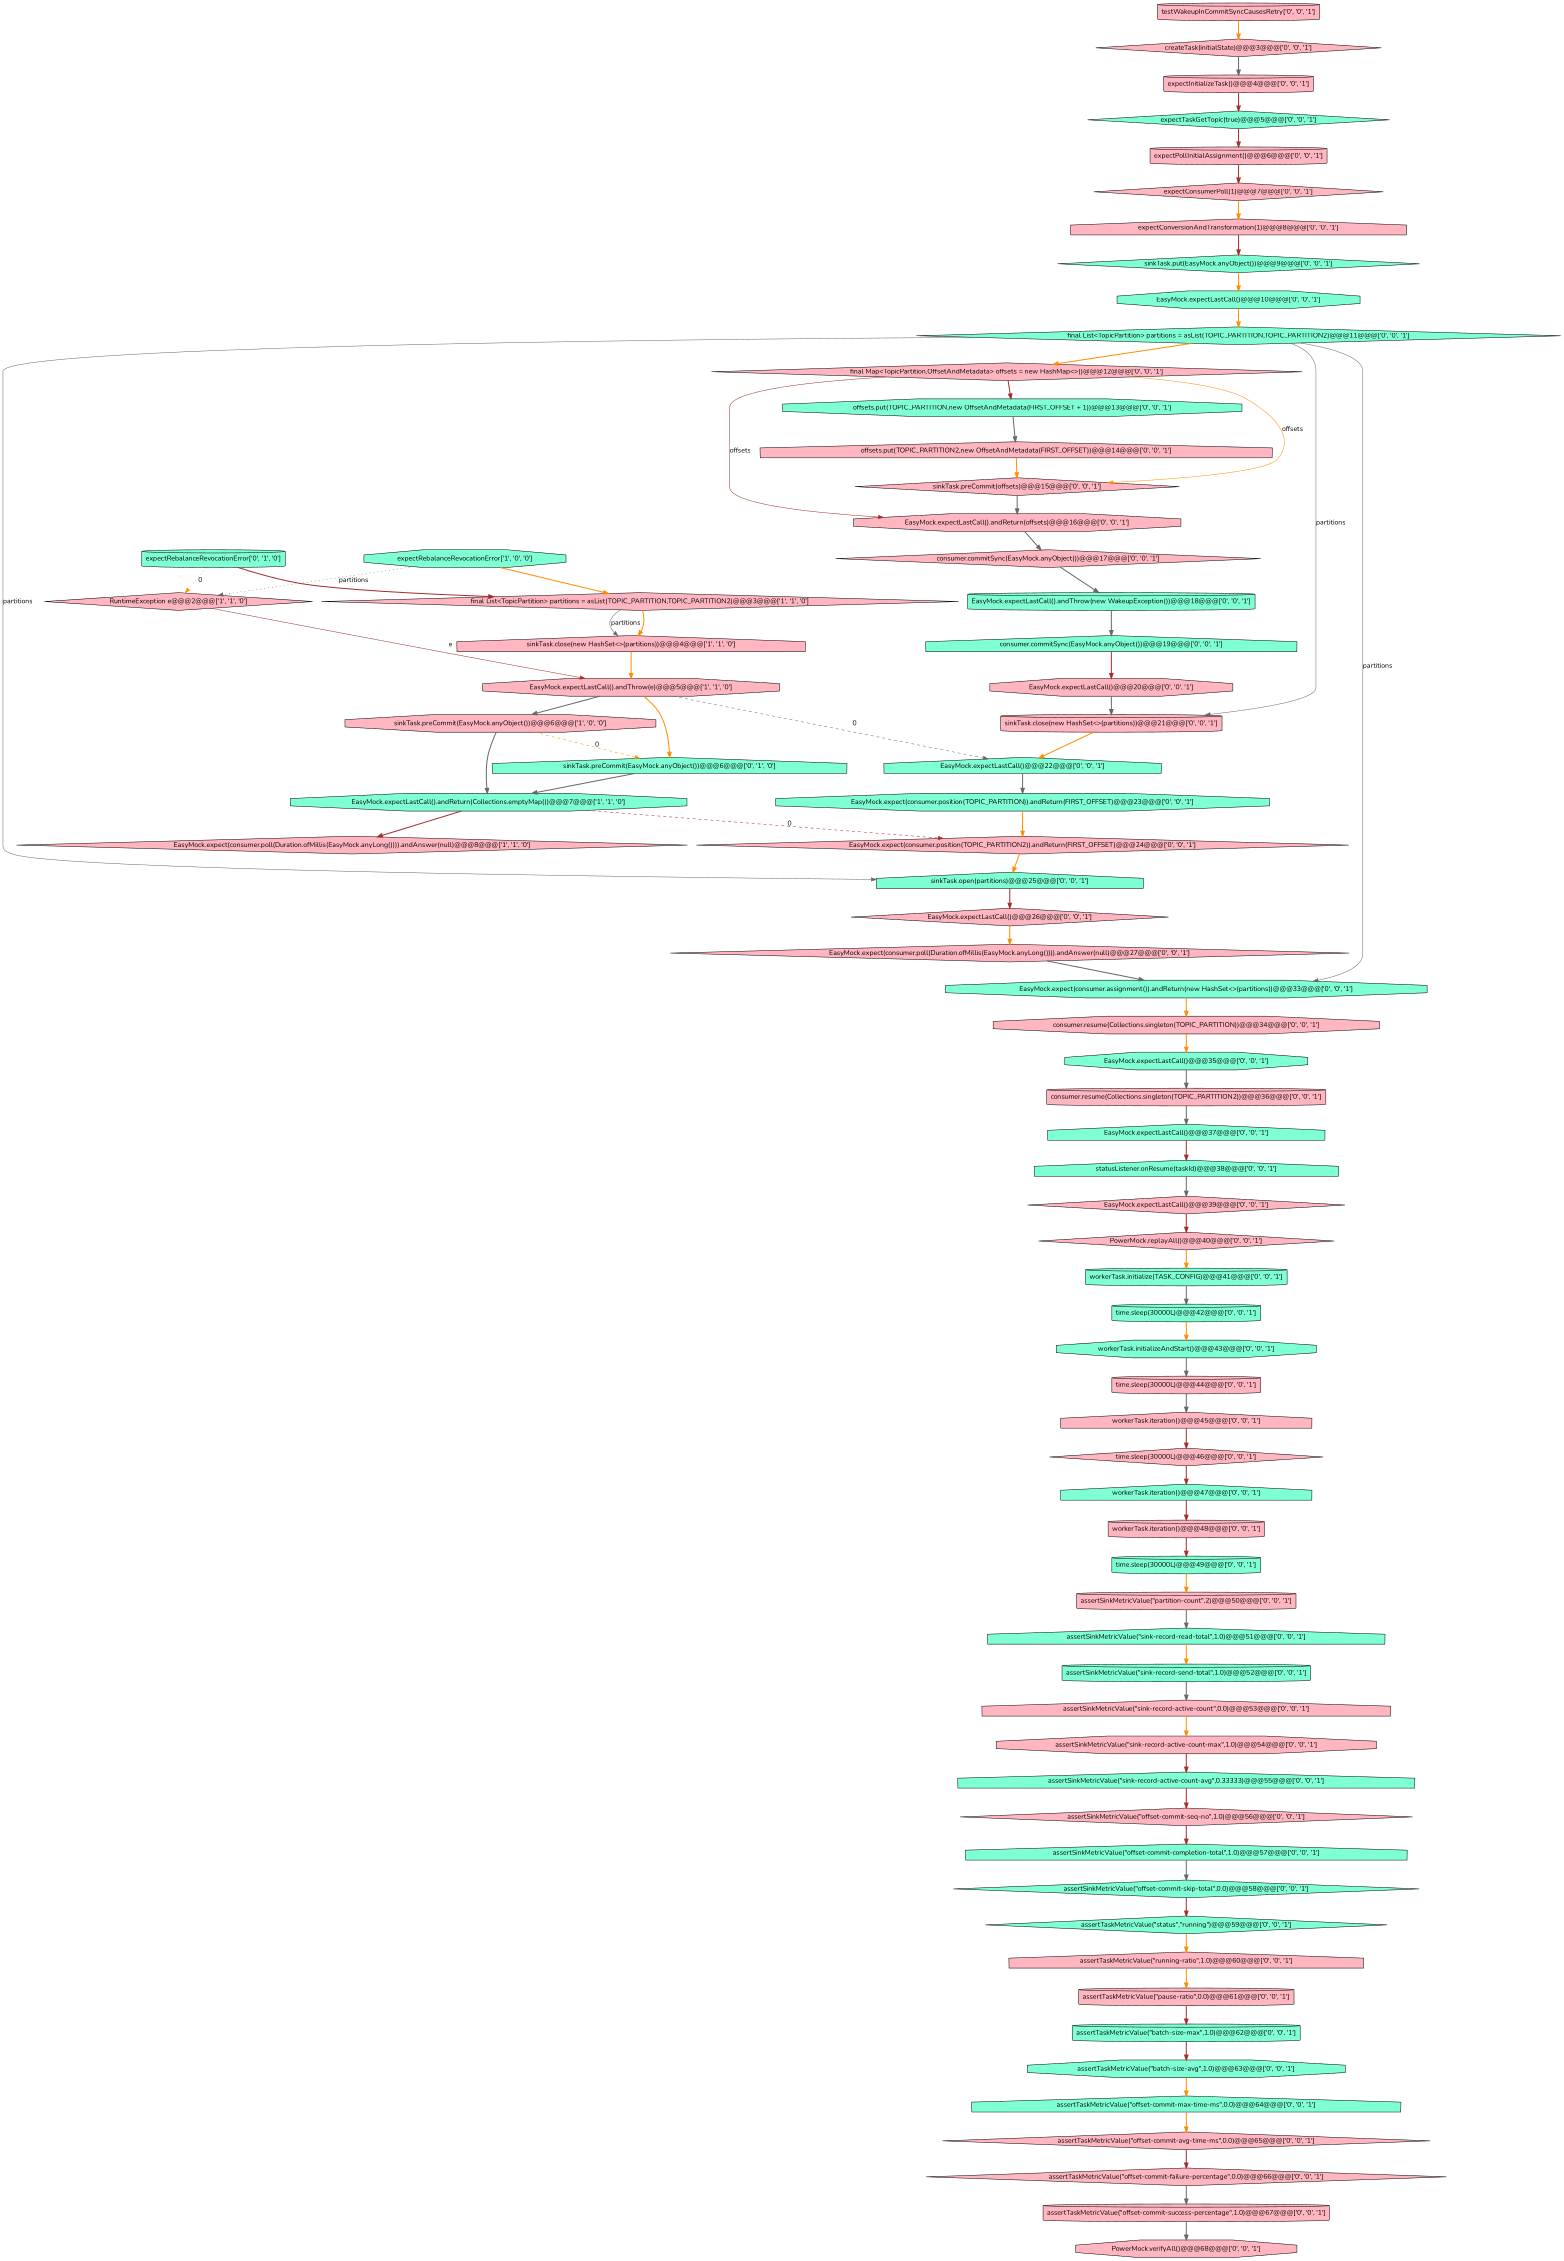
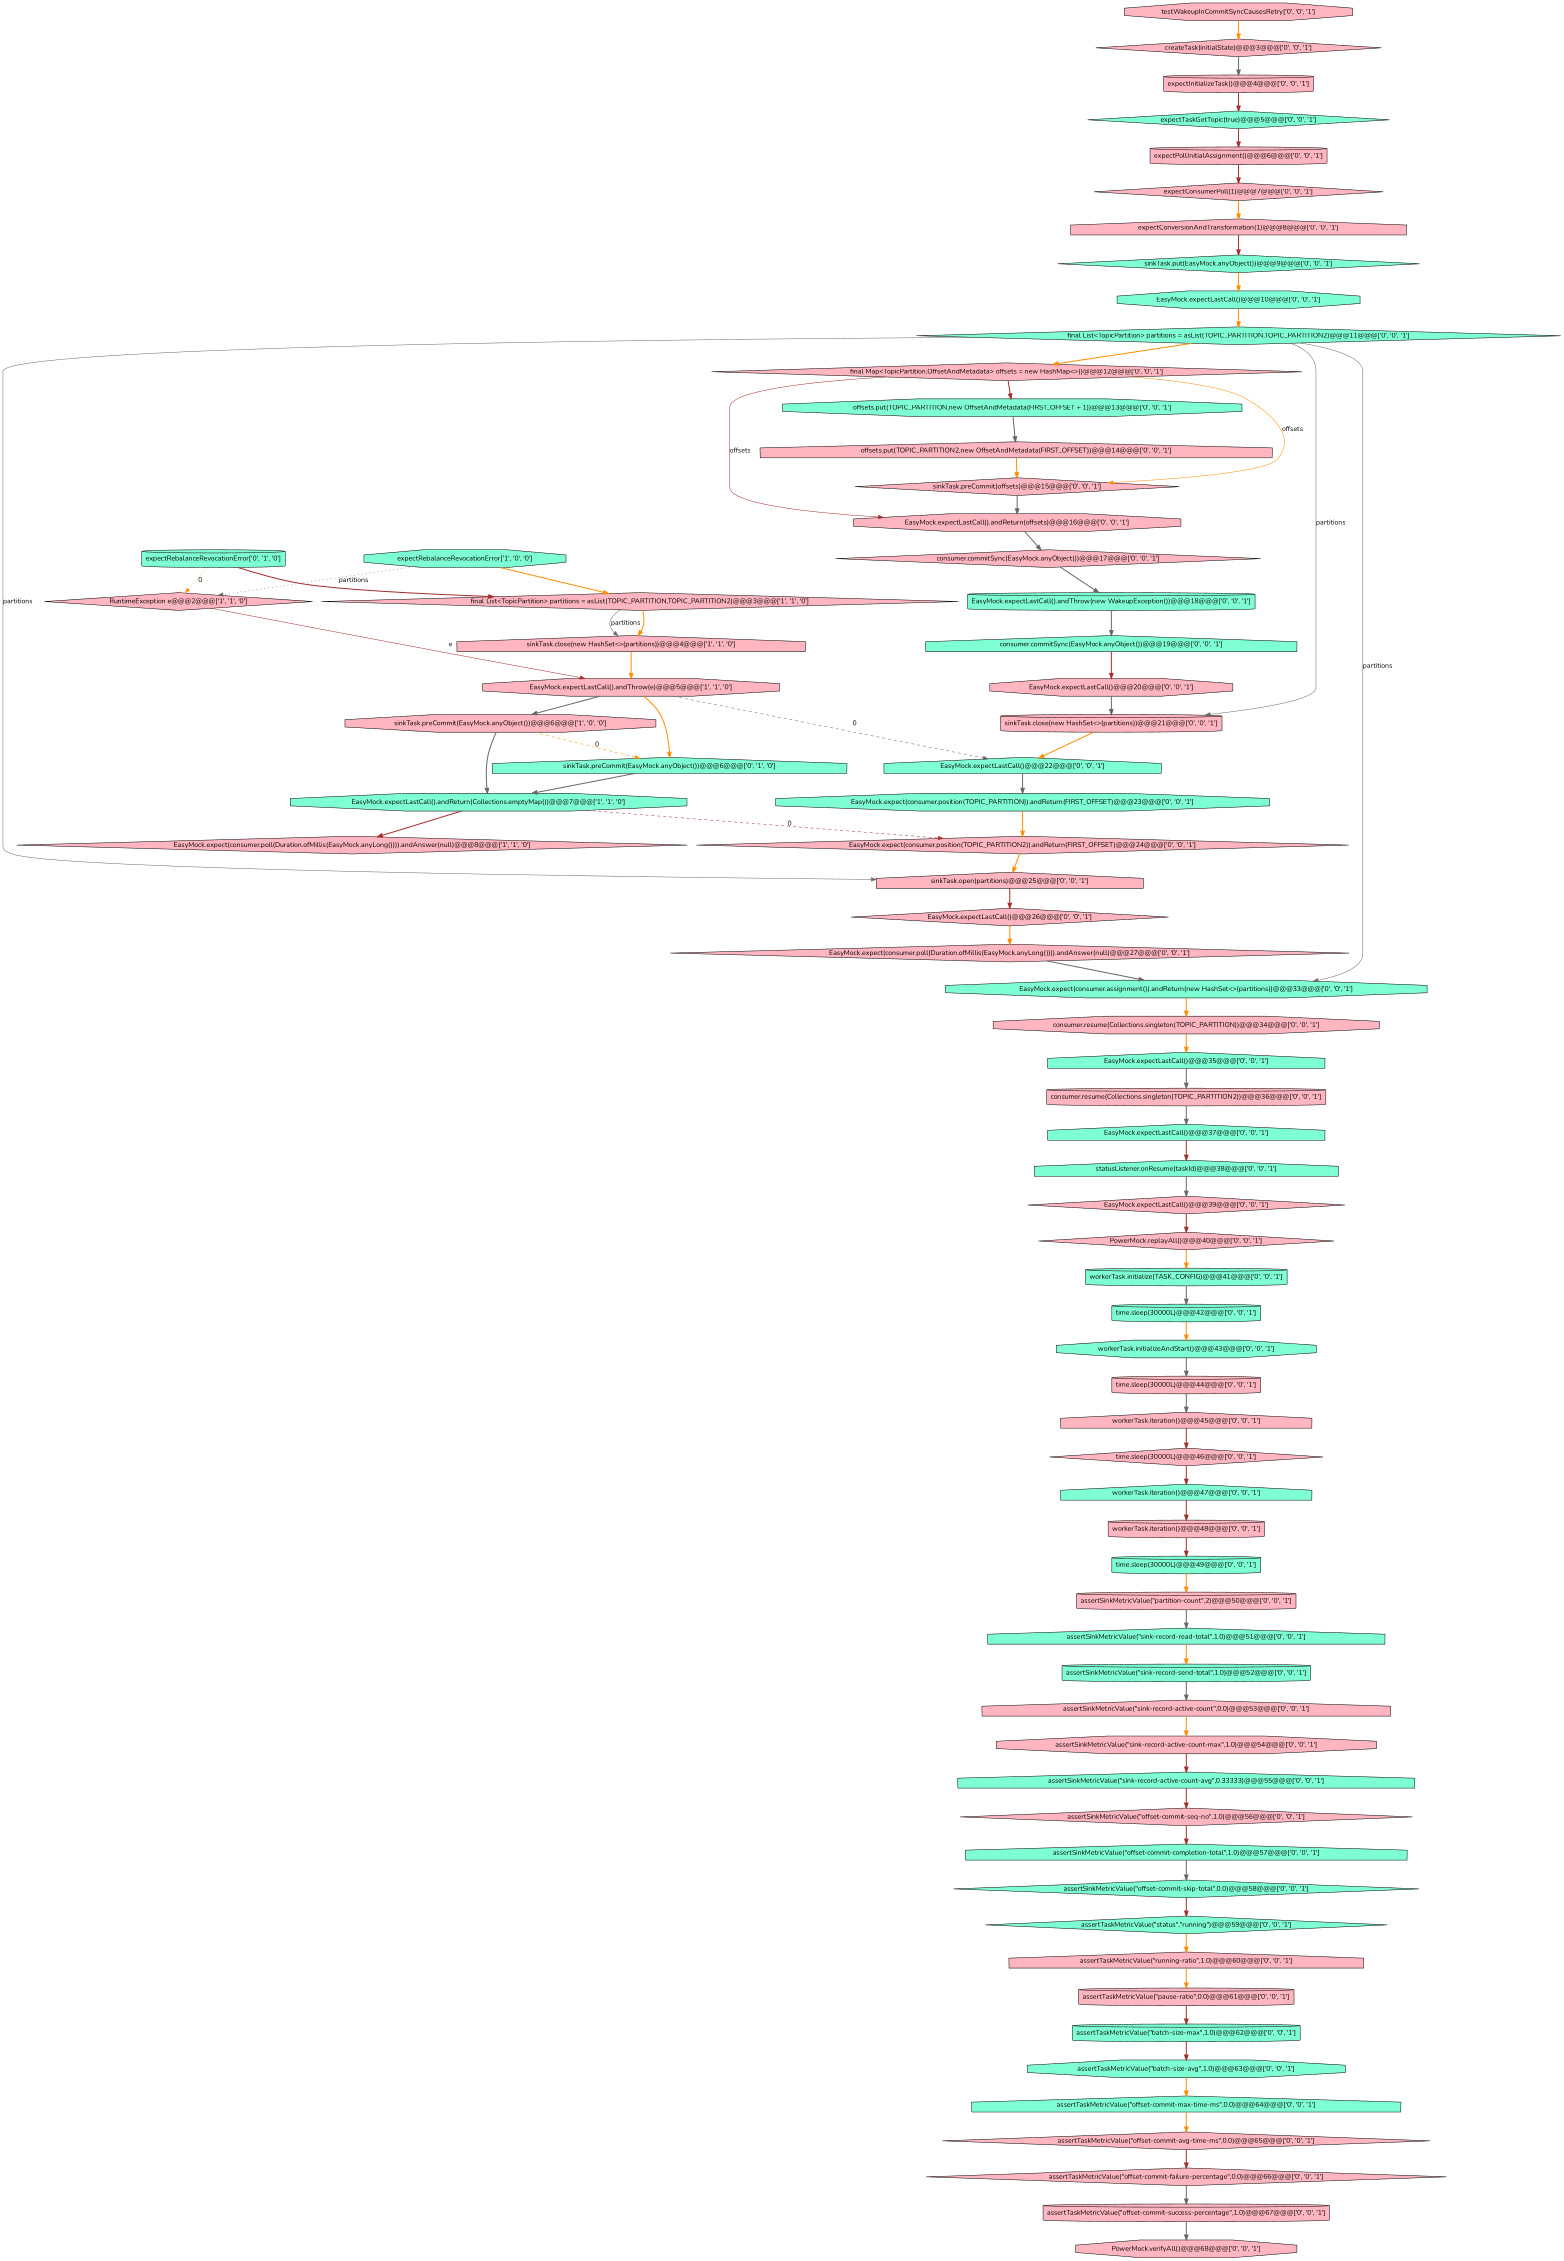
  digraph {
    fontname=Nunito
    node [fillcolor=lightpink fontname=Nunito shape=diamond style=filled]
    edge [color=gray40 fontname=Nunito style=bold]
    n1 [label="EasyMock.expectLastCall()@@@39@@@['0', '0', '1']"]
    n2 [label="PowerMock.replayAll()@@@40@@@['0', '0', '1']"]
    n3 [fillcolor=aquamarine label="workerTask.initialize(TASK_CONFIG)@@@41@@@['0', '0', '1']" shape=cylinder]
    n4 [label="sinkTask.close(new HashSet<>(partitions))@@@4@@@['1', '1', '0']" shape=house]
    n5 [label="EasyMock.expectLastCall().andThrow(e)@@@5@@@['1', '1', '0']" shape=octagon]
    n6 [fillcolor=aquamarine label="sinkTask.preCommit(EasyMock.anyObject())@@@6@@@['0', '1', '0']" shape=house]
    n7 [label="sinkTask.preCommit(EasyMock.anyObject())@@@6@@@['1', '0', '0']" shape=octagon]
    n8 [fillcolor=aquamarine label="EasyMock.expectLastCall()@@@22@@@['0', '0', '1']" shape=house]
    n9 [label="PowerMock.verifyAll()@@@68@@@['0', '0', '1']" shape=octagon]
    n10 [label="assertTaskMetricValue(\"offset-commit-avg-time-ms\",0.0)@@@65@@@['0', '0', '1']"]
    n11 [label="assertTaskMetricValue(\"offset-commit-failure-percentage\",0.0)@@@66@@@['0', '0', '1']"]
    n12 [label="assertTaskMetricValue(\"offset-commit-success-percentage\",1.0)@@@67@@@['0', '0', '1']" shape=cylinder]
    n13 [label="sinkTask.preCommit(offsets)@@@15@@@['0', '0', '1']"]
    n14 [label="EasyMock.expectLastCall().andReturn(offsets)@@@16@@@['0', '0', '1']" shape=octagon]
    n15 [label="consumer.commitSync(EasyMock.anyObject())@@@17@@@['0', '0', '1']"]
    n16 [fillcolor=aquamarine label="assertSinkMetricValue(\"offset-commit-completion-total\",1.0)@@@57@@@['0', '0', '1']" shape=house]
    n17 [fillcolor=aquamarine label="assertSinkMetricValue(\"offset-commit-skip-total\",0.0)@@@58@@@['0', '0', '1']"]
    n18 [fillcolor=aquamarine label="assertTaskMetricValue(\"status\",\"running\")@@@59@@@['0', '0', '1']"]
    n19 [fillcolor=aquamarine label="EasyMock.expectLastCall().andThrow(new WakeupException())@@@18@@@['0', '0', '1']" shape=cylinder]
    n20 [fillcolor=aquamarine label="consumer.commitSync(EasyMock.anyObject())@@@19@@@['0', '0', '1']" shape=house]
    n21 [label="final List<TopicPartition> partitions = asList(TOPIC_PARTITION,TOPIC_PARTITION2)@@@3@@@['1', '1', '0']"]
-   n22 [label="testWakeupInCommitSyncCausesRetry['0', '0', '1']" shape=cylinder]
+   n22 [label="testWakeupInCommitSyncCausesRetry['0', '0', '1']" shape=octagon]
    n23 [label="createTask(initialState)@@@3@@@['0', '0', '1']"]
    n24 [label="expectInitializeTask()@@@4@@@['0', '0', '1']" shape=cylinder]
    n25 [fillcolor=aquamarine label="assertSinkMetricValue(\"sink-record-send-total\",1.0)@@@52@@@['0', '0', '1']" shape=cylinder]
    n26 [label="assertSinkMetricValue(\"sink-record-active-count\",0.0)@@@53@@@['0', '0', '1']" shape=house]
    n27 [label="assertSinkMetricValue(\"sink-record-active-count-max\",1.0)@@@54@@@['0', '0', '1']" shape=octagon]
    n28 [label="EasyMock.expectLastCall()@@@26@@@['0', '0', '1']"]
    n29 [label="EasyMock.expect(consumer.poll(Duration.ofMillis(EasyMock.anyLong()))).andAnswer(null)@@@27@@@['0', '0', '1']"]
    n30 [fillcolor=aquamarine label="EasyMock.expect(consumer.assignment()).andReturn(new HashSet<>(partitions))@@@33@@@['0', '0', '1']" shape=octagon]
    n31 [fillcolor=aquamarine label="expectTaskGetTopic(true)@@@5@@@['0', '0', '1']"]
    n32 [label="expectPollInitialAssignment()@@@6@@@['0', '0', '1']" shape=cylinder]
-   n33 [fillcolor=aquamarine label="EasyMock.expectLastCall()@@@35@@@['0', '0', '1']" shape=octagon]
+   n33 [fillcolor=aquamarine label="EasyMock.expectLastCall()@@@35@@@['0', '0', '1']" shape=house]
    n34 [label="consumer.resume(Collections.singleton(TOPIC_PARTITION2))@@@36@@@['0', '0', '1']" shape=cylinder]
    n35 [fillcolor=aquamarine label="EasyMock.expectLastCall()@@@37@@@['0', '0', '1']" shape=house]
    n36 [fillcolor=aquamarine label="offsets.put(TOPIC_PARTITION,new OffsetAndMetadata(FIRST_OFFSET + 1))@@@13@@@['0', '0', '1']" shape=octagon]
    n37 [label="offsets.put(TOPIC_PARTITION2,new OffsetAndMetadata(FIRST_OFFSET))@@@14@@@['0', '0', '1']" shape=house]
    n38 [fillcolor=aquamarine label="EasyMock.expectLastCall().andReturn(Collections.emptyMap())@@@7@@@['1', '1', '0']" shape=octagon]
    n39 [label="EasyMock.expect(consumer.position(TOPIC_PARTITION2)).andReturn(FIRST_OFFSET)@@@24@@@['0', '0', '1']"]
    n40 [label="EasyMock.expect(consumer.poll(Duration.ofMillis(EasyMock.anyLong()))).andAnswer(null)@@@8@@@['1', '1', '0']"]
    n41 [label="expectConsumerPoll(1)@@@7@@@['0', '0', '1']"]
    n42 [label="expectConversionAndTransformation(1)@@@8@@@['0', '0', '1']" shape=house]
    n43 [fillcolor=aquamarine label="sinkTask.put(EasyMock.anyObject())@@@9@@@['0', '0', '1']"]
    n44 [fillcolor=aquamarine label="assertSinkMetricValue(\"sink-record-active-count-avg\",0.33333)@@@55@@@['0', '0', '1']" shape=house]
-   n45 [fillcolor=aquamarine label="sinkTask.open(partitions)@@@25@@@['0', '0', '1']" shape=house]
+   n45 [label="sinkTask.open(partitions)@@@25@@@['0', '0', '1']" shape=house]
    n46 [label="assertSinkMetricValue(\"offset-commit-seq-no\",1.0)@@@56@@@['0', '0', '1']"]
    n47 [fillcolor=aquamarine label="EasyMock.expect(consumer.position(TOPIC_PARTITION)).andReturn(FIRST_OFFSET)@@@23@@@['0', '0', '1']" shape=octagon]
    n48 [label="EasyMock.expectLastCall()@@@20@@@['0', '0', '1']" shape=octagon]
    n49 [fillcolor=aquamarine label="statusListener.onResume(taskId)@@@38@@@['0', '0', '1']" shape=house]
    n50 [fillcolor=aquamarine label="assertTaskMetricValue(\"offset-commit-max-time-ms\",0.0)@@@64@@@['0', '0', '1']" shape=house]
    n51 [fillcolor=aquamarine label="expectRebalanceRevocationError['1', '0', '0']" shape=octagon]
    n52 [label="RuntimeException e@@@2@@@['1', '1', '0']"]
    n53 [label="assertTaskMetricValue(\"running-ratio\",1.0)@@@60@@@['0', '0', '1']" shape=house]
    n54 [label="assertTaskMetricValue(\"pause-ratio\",0.0)@@@61@@@['0', '0', '1']" shape=cylinder]
    n55 [fillcolor=aquamarine label="assertTaskMetricValue(\"batch-size-max\",1.0)@@@62@@@['0', '0', '1']" shape=cylinder]
    n56 [fillcolor=aquamarine label="workerTask.initializeAndStart()@@@43@@@['0', '0', '1']" shape=octagon]
    n57 [label="time.sleep(30000L)@@@44@@@['0', '0', '1']" shape=cylinder]
    n58 [label="workerTask.iteration()@@@45@@@['0', '0', '1']" shape=house]
    n59 [label="time.sleep(30000L)@@@46@@@['0', '0', '1']"]
    n60 [fillcolor=aquamarine label="workerTask.iteration()@@@47@@@['0', '0', '1']" shape=house]
    n61 [label="workerTask.iteration()@@@48@@@['0', '0', '1']" shape=cylinder]
    n62 [label="consumer.resume(Collections.singleton(TOPIC_PARTITION))@@@34@@@['0', '0', '1']" shape=octagon]
    n63 [label="sinkTask.close(new HashSet<>(partitions))@@@21@@@['0', '0', '1']" shape=cylinder]
    n64 [fillcolor=aquamarine label="assertTaskMetricValue(\"batch-size-avg\",1.0)@@@63@@@['0', '0', '1']" shape=octagon]
    n65 [fillcolor=aquamarine label="EasyMock.expectLastCall()@@@10@@@['0', '0', '1']" shape=octagon]
    n66 [fillcolor=aquamarine label="time.sleep(30000L)@@@42@@@['0', '0', '1']" shape=cylinder]
    n67 [fillcolor=aquamarine label="final List<TopicPartition> partitions = asList(TOPIC_PARTITION,TOPIC_PARTITION2)@@@11@@@['0', '0', '1']"]
    n68 [label="final Map<TopicPartition,OffsetAndMetadata> offsets = new HashMap<>()@@@12@@@['0', '0', '1']"]
    n69 [fillcolor=aquamarine label="time.sleep(30000L)@@@49@@@['0', '0', '1']" shape=cylinder]
    n70 [label="assertSinkMetricValue(\"partition-count\",2)@@@50@@@['0', '0', '1']" shape=cylinder]
    n71 [fillcolor=aquamarine label="expectRebalanceRevocationError['0', '1', '0']" shape=cylinder]
    n72 [fillcolor=aquamarine label="assertSinkMetricValue(\"sink-record-read-total\",1.0)@@@51@@@['0', '0', '1']" shape=house]
    n1 -> n2 [color=brown]
    n2 -> n3 [color=darkorange]
    n3 -> n66
    n4 -> n5 [color=darkorange]
    n5 -> n6 [color=darkorange]
    n5 -> n7
    n5 -> n8 [label=0 style=dashed]
    n6 -> n38
    n7 -> n6 [color=darkorange label=0 style=dashed]
    n7 -> n38
    n8 -> n47
    n10 -> n11 [color=brown]
    n11 -> n12
    n12 -> n9
    n13 -> n14
    n14 -> n15
    n15 -> n19
    n16 -> n17
    n17 -> n18 [color=brown]
    n18 -> n53 [color=darkorange]
    n19 -> n20
    n20 -> n48 [color=brown]
    n21 -> n4 [color=darkorange]
    n21 -> n4 [label=partitions style=solid]
    n22 -> n23 [color=darkorange]
    n23 -> n24
    n24 -> n31 [color=brown]
    n25 -> n26
    n26 -> n27 [color=darkorange]
    n27 -> n44 [color=brown]
    n28 -> n29 [color=darkorange]
    n29 -> n30
    n30 -> n62 [color=darkorange]
    n31 -> n32 [color=brown]
    n32 -> n41 [color=brown]
    n33 -> n34
    n34 -> n35
    n35 -> n49 [color=brown]
    n36 -> n37
    n37 -> n13 [color=darkorange]
    n38 -> n39 [color=brown label=0 style=dashed]
    n38 -> n40 [color=brown]
    n39 -> n45 [color=darkorange]
    n41 -> n42 [color=darkorange]
    n42 -> n43 [color=brown]
    n43 -> n65 [color=darkorange]
    n44 -> n46 [color=brown]
    n45 -> n28 [color=brown]
    n46 -> n16 [color=brown]
    n47 -> n39 [color=darkorange]
    n48 -> n63
    n49 -> n1
    n50 -> n10 [color=darkorange]
    n51 -> n21 [color=darkorange]
    n51 -> n52 [label=partitions style=dotted]
    n52 -> n5 [color=brown label=e style=solid]
    n53 -> n54 [color=darkorange]
    n54 -> n55 [color=brown]
    n55 -> n64 [color=brown]
    n56 -> n57
    n57 -> n58
    n58 -> n59 [color=brown]
    n59 -> n60 [color=brown]
    n60 -> n61 [color=brown]
    n61 -> n69 [color=brown]
    n62 -> n33 [color=darkorange]
    n63 -> n8 [color=darkorange]
    n64 -> n50 [color=darkorange]
    n65 -> n67 [color=darkorange]
    n66 -> n56 [color=darkorange]
    n67 -> n30 [label=partitions style=solid]
    n67 -> n45 [label=partitions style=solid]
    n67 -> n63 [label=partitions style=solid]
    n67 -> n68 [color=darkorange]
    n68 -> n13 [color=darkorange label=offsets style=solid]
    n68 -> n14 [color=brown label=offsets style=solid]
    n68 -> n36 [color=brown]
    n69 -> n70 [color=darkorange]
    n70 -> n72
    n71 -> n21 [color=brown]
    n71 -> n52 [color=darkorange label=0 style=dotted]
    n72 -> n25 [color=darkorange]
  }
